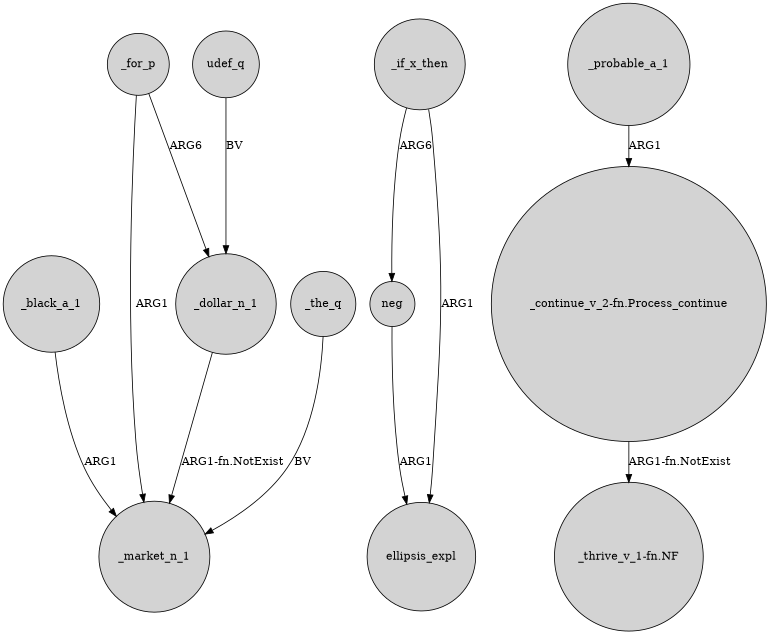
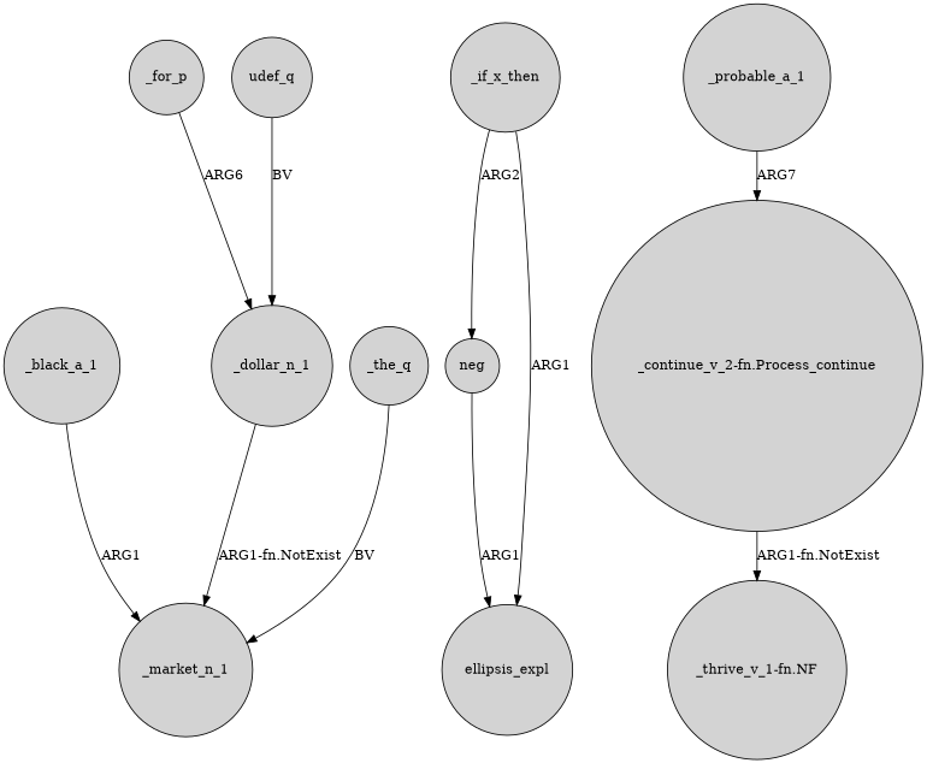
  digraph {
    node [shape=circle style=filled]
    _black_a_1
    _market_n_1
    _for_p
    _dollar_n_1
    _if_x_then
    neg
    ellipsis_expl
    _probable_a_1
    "_continue_v_2-fn.Process_continue"
    "_thrive_v_1-fn.NF"
    _the_q
    udef_q
    _black_a_1 -> _market_n_1 [label=ARG1]
-   _for_p -> _market_n_1 [label=ARG1]
    _for_p -> _dollar_n_1 [label=ARG6]
    _dollar_n_1 -> _market_n_1 [label="ARG1-fn.NotExist"]
-   _if_x_then -> neg [label=ARG6]
+   _if_x_then -> neg [label=ARG2]
    _if_x_then -> ellipsis_expl [label=ARG1]
    neg -> ellipsis_expl [label=ARG1]
-   _probable_a_1 -> "_continue_v_2-fn.Process_continue" [label=ARG1]
+   _probable_a_1 -> "_continue_v_2-fn.Process_continue" [label=ARG7]
    "_continue_v_2-fn.Process_continue" -> "_thrive_v_1-fn.NF" [label="ARG1-fn.NotExist"]
    _the_q -> _market_n_1 [label=BV]
    udef_q -> _dollar_n_1 [label=BV]
  }
